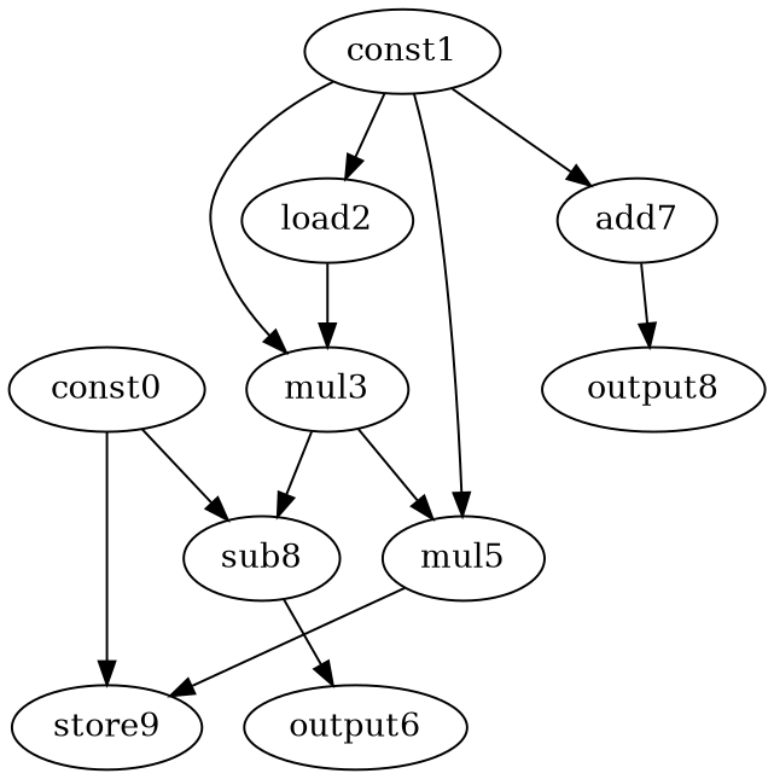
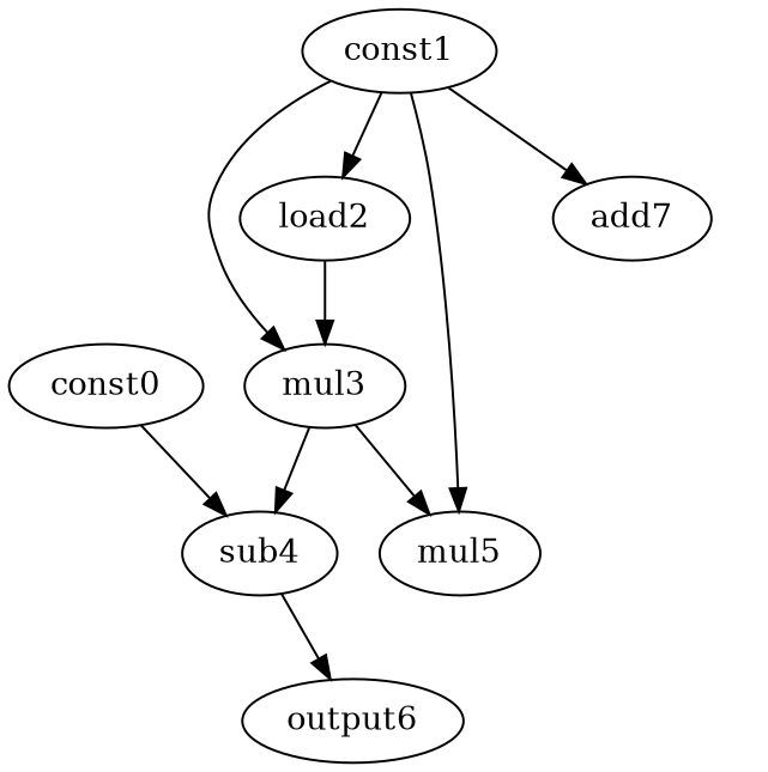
  digraph {
    node [opcode=const]
    edge [operand=0]
-   sub4 [opcode=sub label=sub8]
+   sub4 [opcode=sub]
    const0
-   store9 [opcode=store]
    output6 [opcode=output]
    load2 [opcode=load]
    const1
    mul3 [opcode=mul]
    mul5 [opcode=mul]
    add7 [opcode=add]
-   output8 [opcode=output]
    sub4 -> output6
    const0 -> sub4
-   const0 -> store9
    load2 -> mul3 [operand=1]
    const1 -> load2
    const1 -> mul3
    const1 -> mul5
    const1 -> add7
    mul3 -> sub4 [operand=1]
    mul3 -> mul5 [operand=1]
-   mul5 -> store9 [operand=1]
-   add7 -> output8
  }
